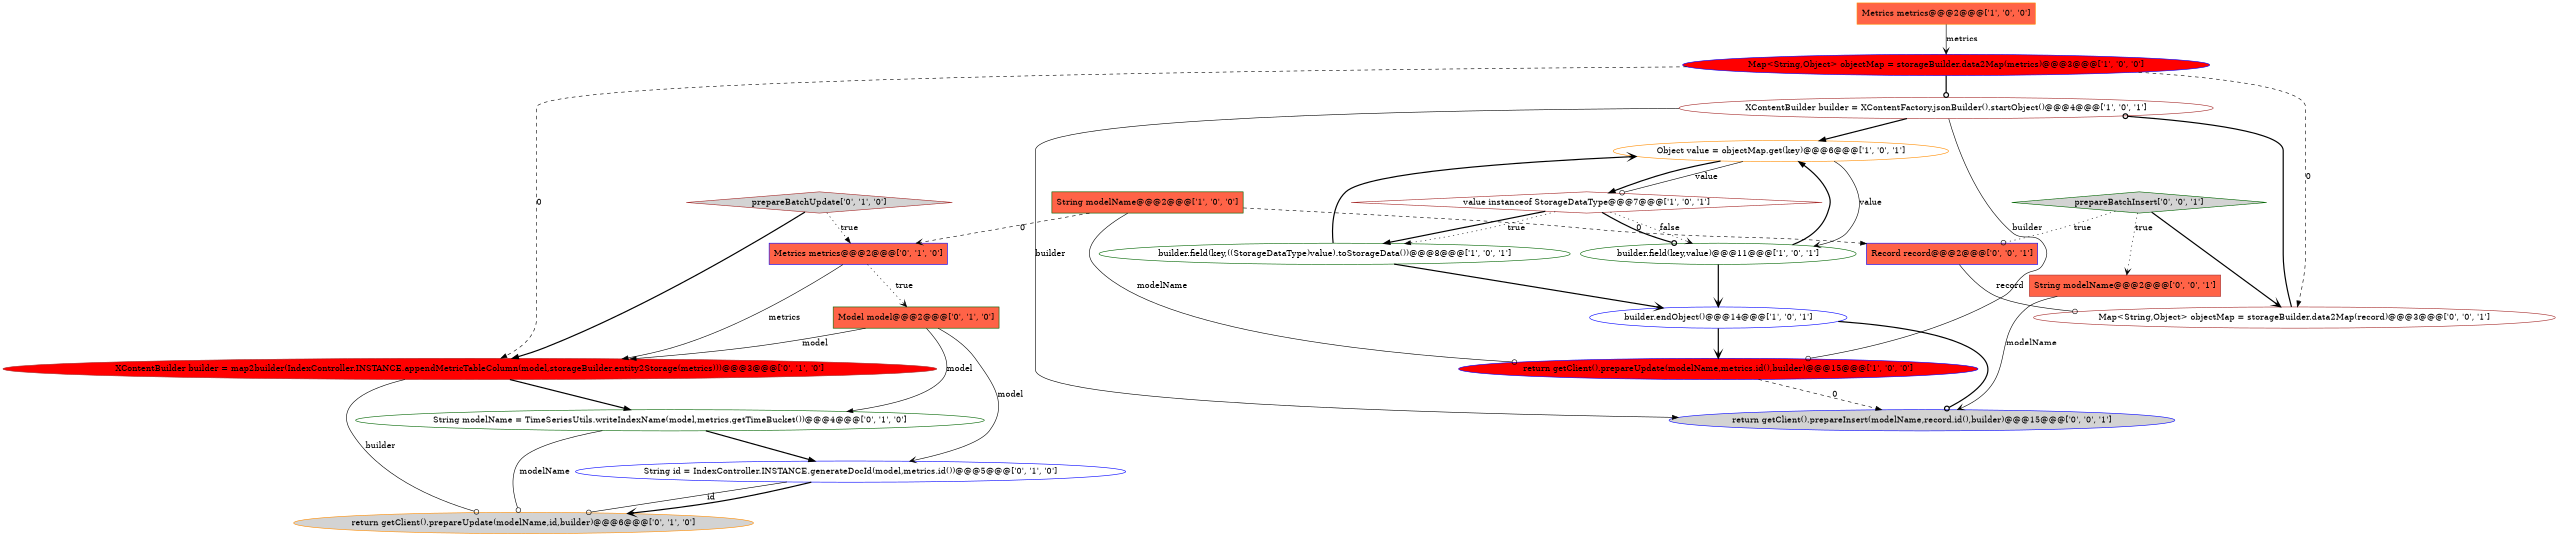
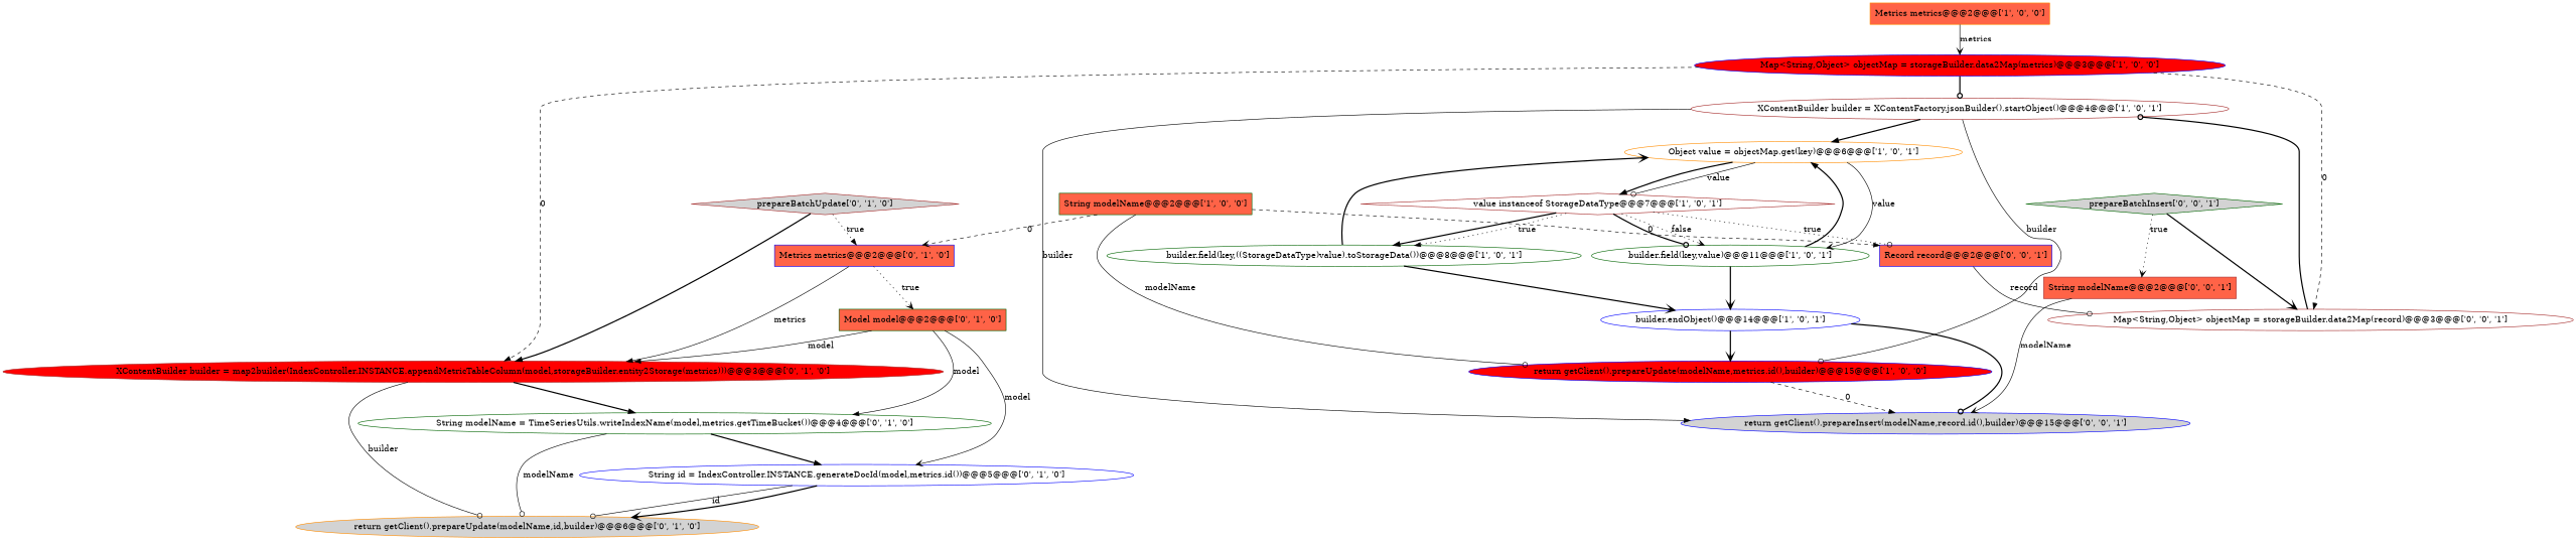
  digraph {
    node [color=blue fillcolor=white shape=ellipse style=filled]
    edge [arrowhead=normal style=bold]
    n1 [fillcolor=tomato label="Metrics metrics@@@2@@@['0', '1', '0']" shape=box]
    n2 [color=brown fillcolor=red label="XContentBuilder builder = map2builder(IndexController.INSTANCE.appendMetricTableColumn(model,storageBuilder.entity2Storage(metrics)))@@@3@@@['0', '1', '0']"]
    n3 [color=darkgreen fillcolor=tomato label="Model model@@@2@@@['0', '1', '0']" shape=box]
    n4 [color=darkorange fillcolor=lightgray label="return getClient().prepareUpdate(modelName,id,builder)@@@6@@@['0', '1', '0']"]
    n5 [color=darkgreen label="String modelName = TimeSeriesUtils.writeIndexName(model,metrics.getTimeBucket())@@@4@@@['0', '1', '0']"]
    n6 [color=brown label="XContentBuilder builder = XContentFactory.jsonBuilder().startObject()@@@4@@@['1', '0', '1']"]
    n7 [fillcolor=red label="return getClient().prepareUpdate(modelName,metrics.id(),builder)@@@15@@@['1', '0', '0']"]
    n8 [color=darkorange label="Object value = objectMap.get(key)@@@6@@@['1', '0', '1']"]
    n9 [fillcolor=lightgray label="return getClient().prepareInsert(modelName,record.id(),builder)@@@15@@@['0', '0', '1']"]
    n10 [color=darkgreen label="builder.field(key,value)@@@11@@@['1', '0', '1']"]
    n11 [color=brown label="value instanceof StorageDataType@@@7@@@['1', '0', '1']" shape=diamond]
    n12 [fillcolor=red label="Map<String,Object> objectMap = storageBuilder.data2Map(metrics)@@@3@@@['1', '0', '0']"]
    n13 [color=brown label="Map<String,Object> objectMap = storageBuilder.data2Map(record)@@@3@@@['0', '0', '1']"]
    n14 [fillcolor=tomato label="Record record@@@2@@@['0', '0', '1']" shape=box]
    n15 [label="builder.endObject()@@@14@@@['1', '0', '1']"]
    n16 [color=darkgreen label="builder.field(key,((StorageDataType)value).toStorageData())@@@8@@@['1', '0', '1']"]
    n17 [color=brown fillcolor=lightgray label="prepareBatchUpdate['0', '1', '0']" shape=diamond]
    n18 [label="String id = IndexController.INSTANCE.generateDocId(model,metrics.id())@@@5@@@['0', '1', '0']"]
    n19 [color=darkgreen fillcolor=lightgray label="prepareBatchInsert['0', '0', '1']" shape=diamond]
    n20 [color=brown fillcolor=tomato label="String modelName@@@2@@@['0', '0', '1']" shape=box]
    n21 [color=darkorange fillcolor=tomato label="Metrics metrics@@@2@@@['1', '0', '0']" shape=box]
    n22 [color=darkgreen fillcolor=tomato label="String modelName@@@2@@@['1', '0', '0']" shape=box]
    n1 -> n2 [label=metrics style=solid]
    n1 -> n3 [arrowhead=vee label=true style=dotted]
    n2 -> n4 [arrowhead=odot label=builder style=solid]
    n2 -> n5
    n3 -> n2 [label=model style=solid]
    n3 -> n5 [label=model style=solid]
    n3 -> n18 [arrowhead=vee label=model style=solid]
    n5 -> n4 [arrowhead=odot label=modelName style=solid]
    n5 -> n18
    n6 -> n7 [arrowhead=odot label=builder style=solid]
    n6 -> n8
    n6 -> n9 [label=builder style=solid]
    n7 -> n9 [label=0 style=dashed]
    n8 -> n10 [arrowhead=vee label=value style=solid]
    n8 -> n11 [arrowhead=odot label=value style=solid]
    n8 -> n11
    n10 -> n8
    n10 -> n15 [arrowhead=vee]
    n11 -> n10 [arrowhead=vee label=false style=dotted]
    n11 -> n10 [arrowhead=odot]
    n11 -> n16
    n11 -> n16 [label=true style=dotted]
    n12 -> n2 [label=0 style=dashed]
    n12 -> n6 [arrowhead=odot]
    n12 -> n13 [label=0 style=dashed]
    n13 -> n6 [arrowhead=odot]
    n14 -> n13 [arrowhead=odot label=record style=solid]
    n15 -> n7 [arrowhead=vee]
    n15 -> n9 [arrowhead=odot]
    n16 -> n8 [arrowhead=vee]
    n16 -> n15 [arrowhead=vee]
    n17 -> n1 [label=true style=dotted]
    n17 -> n2
    n18 -> n4 [arrowhead=odot label=id style=solid]
    n18 -> n4 [arrowhead=vee]
    n19 -> n13 [arrowhead=vee]
-   n19 -> n14 [arrowhead=odot label=true style=dotted]
+   n11 -> n14 [arrowhead=odot label=true style=dotted]
    n19 -> n20 [arrowhead=vee label=true style=dotted]
    n20 -> n9 [arrowhead=vee label=modelName style=solid]
    n21 -> n12 [arrowhead=vee label=metrics style=solid]
    n22 -> n1 [arrowhead=vee label=0 style=dashed]
    n22 -> n7 [arrowhead=odot label=modelName style=solid]
    n22 -> n14 [label=0 style=dashed]
  }
